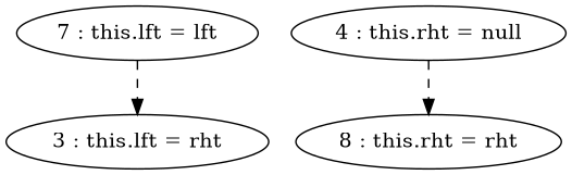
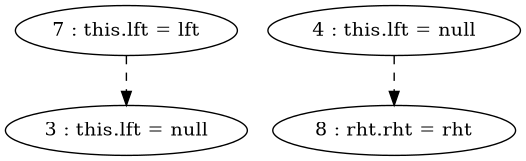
  digraph {
    edge [style=dashed]
    "7 : this.lft = lft"
-   "3 : this.lft = null" [label="3 : this.lft = rht"]
-   "4 : this.rht = null"
-   "8 : this.rht = rht"
+   "3 : this.lft = null"
+   "4 : this.rht = null" [label="4 : this.lft = null"]
+   "8 : this.rht = rht" [label="8 : rht.rht = rht"]
    "7 : this.lft = lft" -> "3 : this.lft = null"
    "4 : this.rht = null" -> "8 : this.rht = rht"
  }
